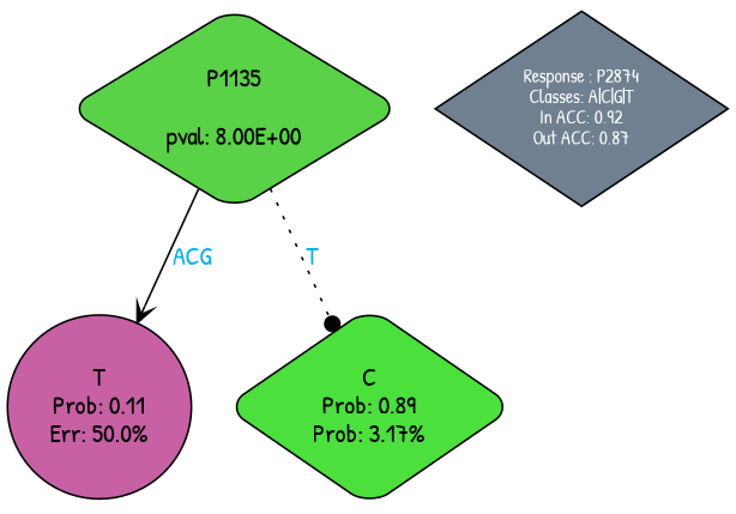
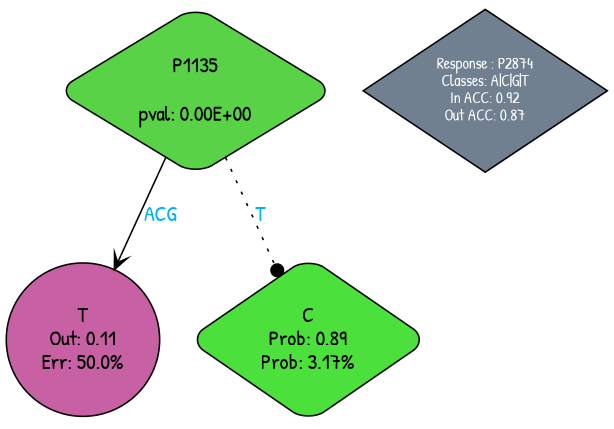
  digraph {
    fontname="Patrick Hand"
    ranksep=equally
    splines=polylines
    node [color=black fontname="Patrick Hand" shape=diamond style="filled, rounded"]
    edge [fontcolor=deepskyblue2 fontname="Patrick Hand"]
-   n1 [fillcolor="#c860a4" label="T\nProb: 0.11\nErr: 50.0%" shape=circle]
+   n1 [fillcolor="#c860a4" label="T\nOut: 0.11\nErr: 50.0%" shape=circle]
    n2 [fillcolor="#4be03b" label="C\nProb: 0.89\nProb: 3.17%"]
    n3 [align=left fillcolor=slategray fontcolor=white fontsize=10 label="Response : P2874\nClasses: A|C|G|T\nIn ACC: 0.92\nOut ACC: 0.87\n" style=filled]
-   n4 [fillcolor="#59d247" label="P1135\n\npval: 8.00E+00"]
+   n4 [fillcolor="#59d247" label="P1135\n\npval: 0.00E+00"]
    subgraph sub_1 {
      rank=same
      n1
      n2
    }
    subgraph sub_2 {
      rank=same
      n3
      n4
    }
    n4 -> n1 [arrowhead=vee label=ACG style=solid]
    n4 -> n2 [arrowhead=dot label=T style=dotted]
  }
